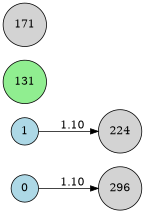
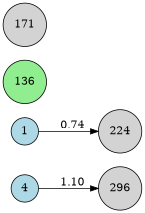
  digraph {
    rankdir=LR
    node [fillcolor=lightgray shape=circle style=filled]
-   n1 [fillcolor=lightblue label=0]
+   n1 [fillcolor=lightblue label=4]
    n2 [label=296]
    n3 [fillcolor=lightblue label=1]
    n4 [label=224]
-   n5 [fillcolor=lightgreen label=131]
+   n5 [fillcolor=lightgreen label=136]
    n6 [label=171]
    n1 -> n2 [label=1.10]
-   n3 -> n4 [label=1.10]
+   n3 -> n4 [label=0.74]
  }
